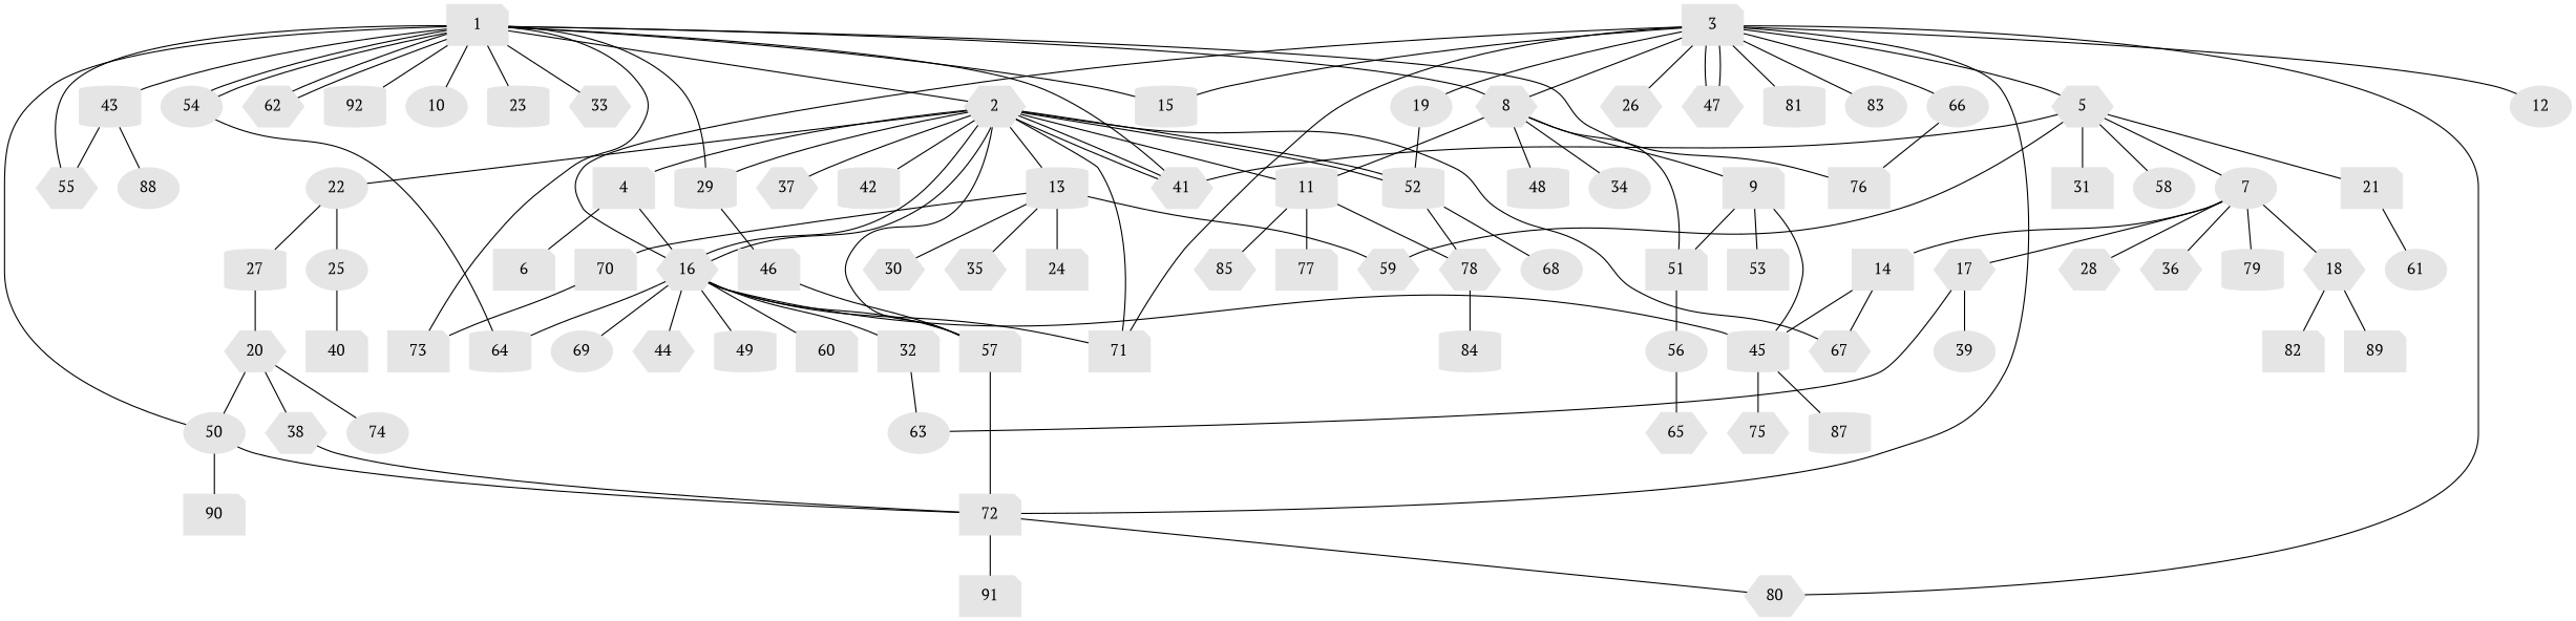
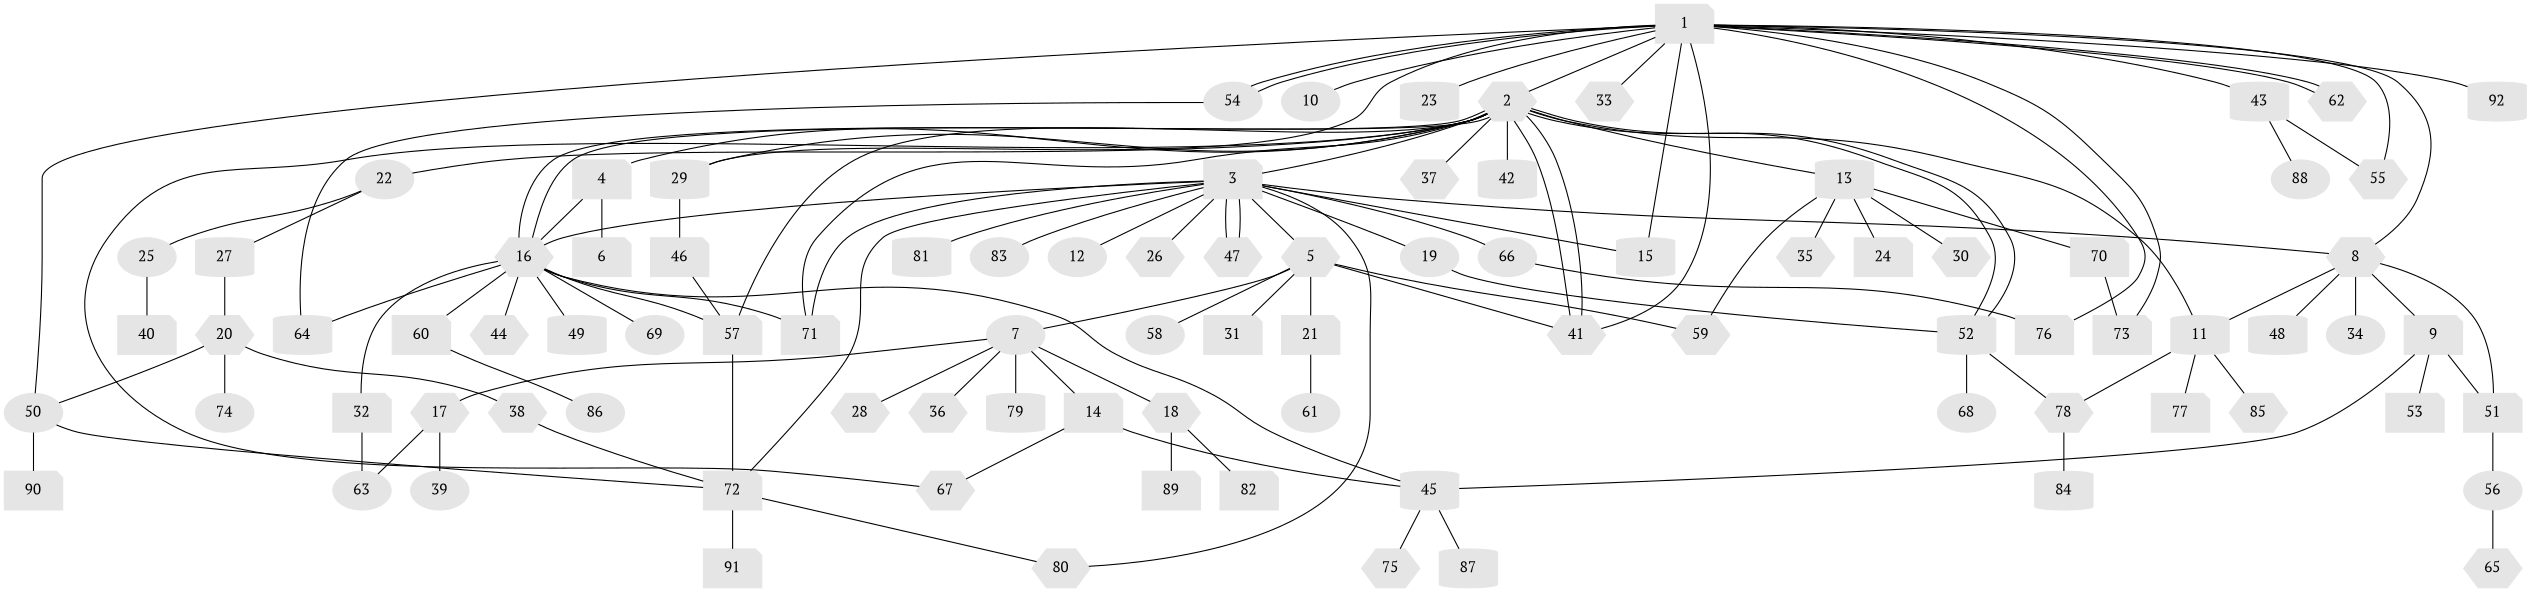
  graph {
    fontname="PT Serif"
    node [color=gray90 fontname="PT Serif" shape=hexagon style=filled]
    edge [fontname="PT Serif"]
    2
    1 [shape=note]
    8
    10 [shape=ellipse]
    15 [shape=cylinder]
    23 [shape=cylinder]
    29 [shape=cylinder]
    33
    41
    43 [shape=cylinder]
    50 [shape=ellipse]
    54 [shape=ellipse]
    55
    62
    73 [shape=note]
    76 [shape=note]
    92 [shape=cylinder]
    3 [shape=note]
    4 [shape=note]
    11 [shape=cylinder]
    13 [shape=cylinder]
    16
    22 [shape=ellipse]
    37
    42 [shape=cylinder]
    52 [shape=cylinder]
    57 [shape=note]
    67
    71 [shape=note]
    9 [shape=note]
    34 [shape=ellipse]
    48 [shape=cylinder]
    51 [shape=note]
    46 [shape=note]
    88 [shape=ellipse]
    72 [shape=note]
    90 [shape=note]
    64 [shape=cylinder]
    5
    12 [shape=ellipse]
    19 [shape=ellipse]
    26
    47
    66 [shape=ellipse]
    80
    81 [shape=cylinder]
    83 [shape=ellipse]
    6 [shape=note]
    77 [shape=note]
    78
    85
    59
    24 [shape=note]
    30
    35
    70 [shape=note]
    45 [shape=cylinder]
    32 [shape=note]
    44
    49 [shape=cylinder]
    60 [shape=note]
    69 [shape=ellipse]
    25 [shape=ellipse]
    27 [shape=cylinder]
    68 [shape=ellipse]
    7 [shape=ellipse]
    21 [shape=note]
    31 [shape=note]
    58 [shape=ellipse]
    91 [shape=note]
    14 [shape=note]
    17
    18
    28
    36
    79 [shape=cylinder]
    61 [shape=ellipse]
    39 [shape=ellipse]
    63 [shape=ellipse]
    82 [shape=note]
    89 [shape=note]
    53 [shape=note]
    56 [shape=ellipse]
    75
    87 [shape=cylinder]
    84 [shape=cylinder]
    20
    38
    74 [shape=ellipse]
+   86 [shape=ellipse]
    40 [shape=note]
    65
    2 -- 29
    2 -- 41
    2 -- 41
+   2 -- 3
    2 -- 4
    2 -- 11
    2 -- 13
    2 -- 16
    2 -- 16
    2 -- 22
    2 -- 37
    2 -- 42
    2 -- 52
    2 -- 52
    2 -- 57
    2 -- 67
    2 -- 71
    1 -- 2
    1 -- 8
    1 -- 10
    1 -- 15
    1 -- 23
    1 -- 29
    1 -- 33
    1 -- 41
    1 -- 43
    1 -- 50
    1 -- 54
    1 -- 54
    1 -- 55
    1 -- 62
    1 -- 62
    1 -- 73
    1 -- 76
    1 -- 92
    8 -- 11
    8 -- 9
    8 -- 34
    8 -- 48
    8 -- 51
    29 -- 46
    43 -- 55
    43 -- 88
    50 -- 72
    50 -- 90
    54 -- 64
    3 -- 8
    3 -- 15
    3 -- 16
    3 -- 71
    3 -- 72
    3 -- 5
    3 -- 12
    3 -- 19
    3 -- 26
    3 -- 47
    3 -- 47
    3 -- 66
    3 -- 80
    3 -- 81
    3 -- 83
    4 -- 16
    4 -- 6
    11 -- 77
    11 -- 78
    11 -- 85
    13 -- 59
    13 -- 24
    13 -- 30
    13 -- 35
    13 -- 70
    16 -- 57
    16 -- 71
    16 -- 64
    16 -- 45
    16 -- 32
    16 -- 44
    16 -- 49
    16 -- 60
    16 -- 69
    22 -- 25
    22 -- 27
    52 -- 78
    52 -- 68
    57 -- 72
    9 -- 51
    9 -- 45
    9 -- 53
    51 -- 56
    46 -- 57
    72 -- 80
    72 -- 91
    5 -- 41
    5 -- 59
    5 -- 7
    5 -- 21
    5 -- 31
    5 -- 58
    19 -- 52
    66 -- 76
    78 -- 84
    70 -- 73
    45 -- 75
    45 -- 87
    32 -- 63
+   60 -- 86
    25 -- 40
    27 -- 20
    7 -- 14
    7 -- 17
    7 -- 18
    7 -- 28
    7 -- 36
    7 -- 79
    21 -- 61
    14 -- 67
    14 -- 45
    17 -- 39
    17 -- 63
    18 -- 82
    18 -- 89
    56 -- 65
    20 -- 50
    20 -- 38
    20 -- 74
    38 -- 72
  }
